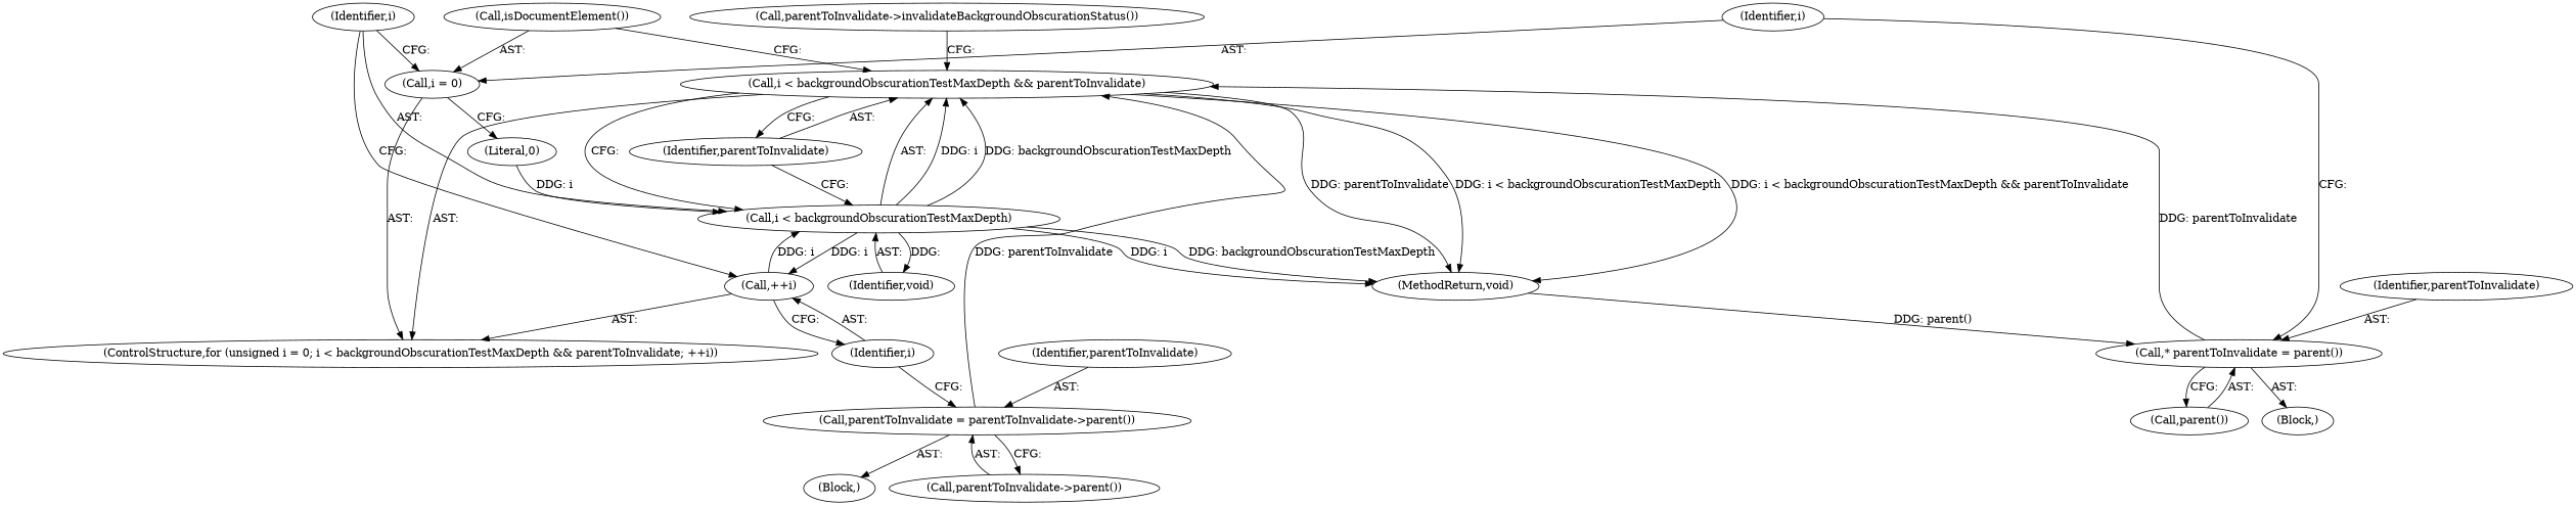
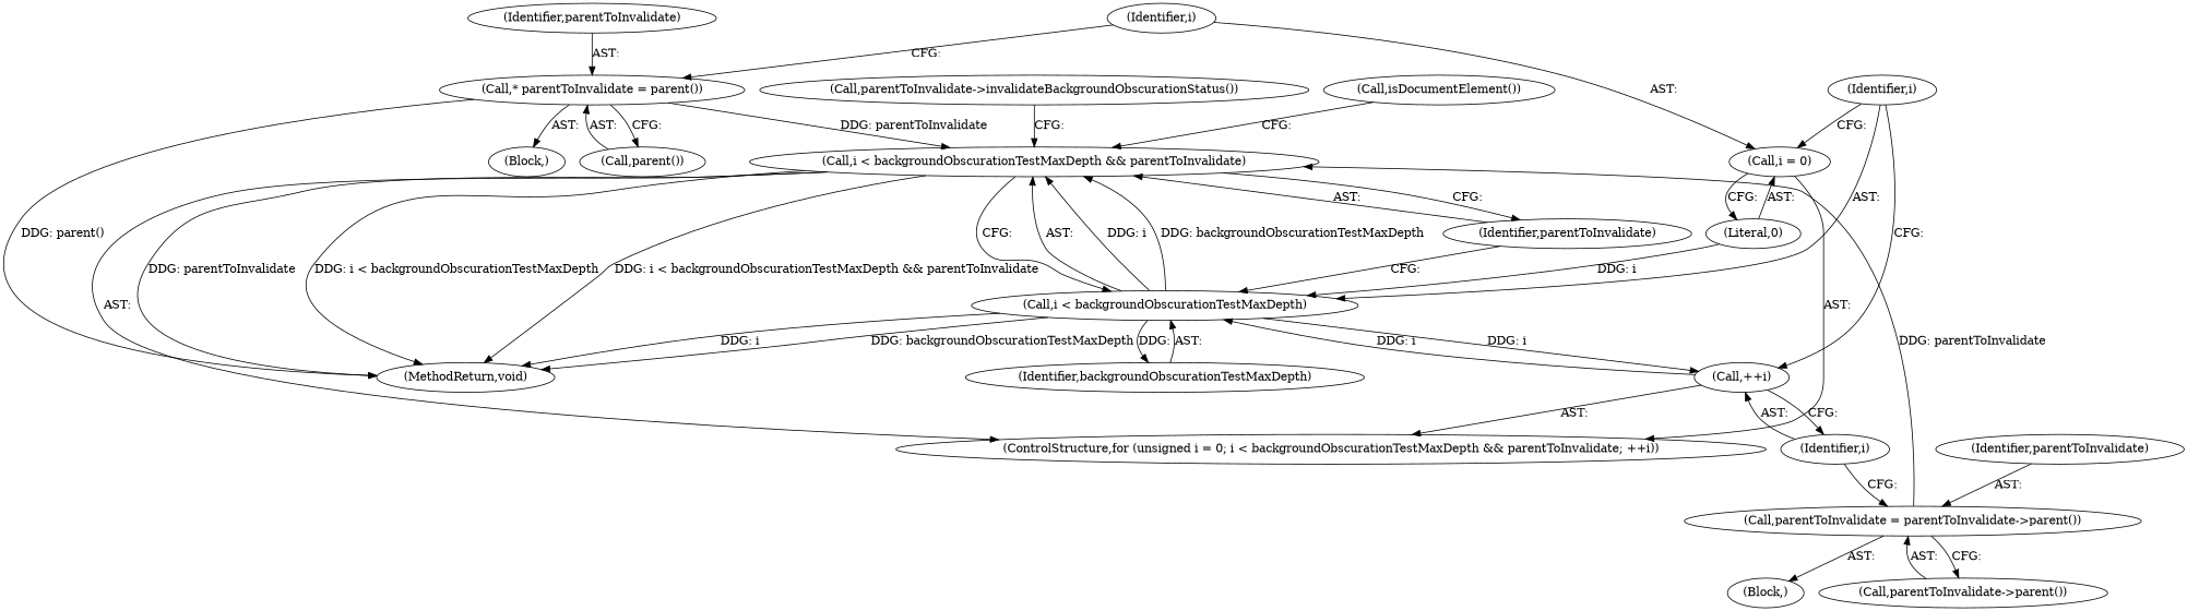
  digraph {
    n1 [label="(Call,i < backgroundObscurationTestMaxDepth && parentToInvalidate)"]
    n2 [label="(Call,i < backgroundObscurationTestMaxDepth)"]
    n3 [label="(MethodReturn,void)"]
    n4 [label="(ControlStructure,for (unsigned i = 0; i < backgroundObscurationTestMaxDepth && parentToInvalidate; ++i))"]
    n5 [label="(Identifier,parentToInvalidate)"]
    n6 [label="(Call,++i)"]
-   n7 [label="(Identifier,void)"]
+   n7 [label="(Identifier,backgroundObscurationTestMaxDepth)"]
    n8 [label="(Identifier,i)"]
    n9 [label="(Call,i = 0)"]
    n10 [label="(Literal,0)"]
    n11 [label="(Call,parentToInvalidate = parentToInvalidate->parent())"]
    n12 [label="(Call,* parentToInvalidate = parent())"]
    n13 [label="(Call,parent())"]
    n14 [label="(Block,)"]
    n15 [label="(Block,)"]
    n16 [label="(Call,parentToInvalidate->parent())"]
    n17 [label="(Identifier,i)"]
    n18 [label="(Identifier,i)"]
    n19 [label="(Call,parentToInvalidate->invalidateBackgroundObscurationStatus())"]
    n20 [label="(Identifier,parentToInvalidate)"]
    n21 [label="(Identifier,parentToInvalidate)"]
    n22 [label="(Call,isDocumentElement())"]
    n1 -> n2 [label="CFG: "]
    n1 -> n3 [label="DDG: parentToInvalidate"]
    n1 -> n3 [label="DDG: i < backgroundObscurationTestMaxDepth"]
    n1 -> n3 [label="DDG: i < backgroundObscurationTestMaxDepth && parentToInvalidate"]
    n1 -> n4 [label="AST: "]
    n1 -> n5 [label="CFG: "]
    n2 -> n1 [label="AST: "]
    n2 -> n1 [label="DDG: i"]
    n2 -> n1 [label="DDG: backgroundObscurationTestMaxDepth"]
    n2 -> n3 [label="DDG: backgroundObscurationTestMaxDepth"]
    n2 -> n3 [label="DDG: i"]
    n2 -> n6 [label="DDG: i"]
    n2 -> n7 [label="DDG: "]
    n5 -> n1 [label="AST: "]
    n5 -> n2 [label="CFG: "]
    n6 -> n2 [label="DDG: i"]
    n6 -> n4 [label="AST: "]
    n6 -> n8 [label="CFG: "]
    n7 -> n2 [label="AST: "]
    n8 -> n6 [label="AST: "]
    n8 -> n11 [label="CFG: "]
    n9 -> n4 [label="AST: "]
    n9 -> n10 [label="CFG: "]
    n10 -> n2 [label="DDG: i"]
-   n22 -> n9 [label="AST: "]
+   n10 -> n9 [label="AST: "]
    n11 -> n1 [label="DDG: parentToInvalidate"]
    n11 -> n15 [label="AST: "]
    n11 -> n16 [label="CFG: "]
    n12 -> n1 [label="DDG: parentToInvalidate"]
-   n3 -> n12 [label="DDG: parent()"]
+   n12 -> n3 [label="DDG: parent()"]
    n12 -> n13 [label="CFG: "]
    n12 -> n14 [label="AST: "]
    n13 -> n12 [label="AST: "]
    n16 -> n11 [label="AST: "]
    n17 -> n2 [label="AST: "]
    n17 -> n6 [label="CFG: "]
    n17 -> n9 [label="CFG: "]
    n18 -> n9 [label="AST: "]
    n18 -> n12 [label="CFG: "]
    n19 -> n1 [label="CFG: "]
    n20 -> n12 [label="AST: "]
    n21 -> n11 [label="AST: "]
    n22 -> n1 [label="CFG: "]
  }
